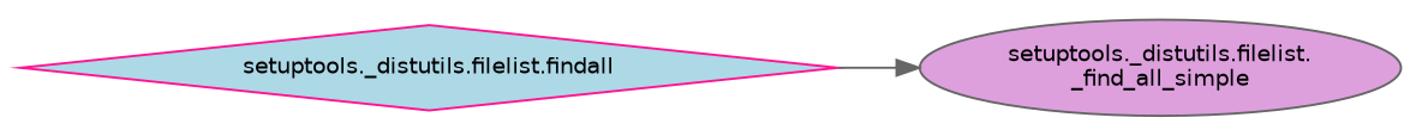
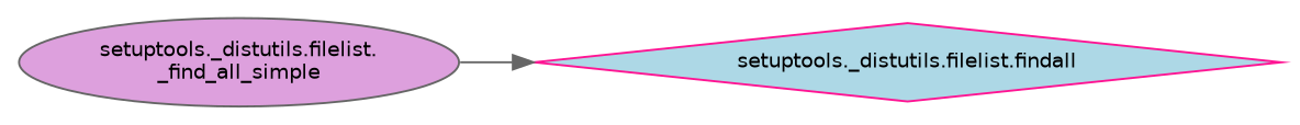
  digraph {
    rankdir=RL
    node [fontname=Helvetica fontsize=10 style=filled]
    n1 [color=gray40 fillcolor=plum fontcolor=black height=0.2 label="setuptools._distutils.filelist.\l_find_all_simple" shape=ellipse width=0.4]
    n2 [color=deeppink fillcolor=lightblue height=0.2 label="setuptools._distutils.filelist.findall" shape=diamond width=0.4]
-   n1 -> n2 [color=gray40 dir=back fontname=Helvetica fontsize=10 labelfontname=Helvetica labelfontsize=10 style=solid]
+   n2 -> n1 [color=gray40 dir=back fontname=Helvetica fontsize=10 labelfontname=Helvetica labelfontsize=10 style=solid]
  }
